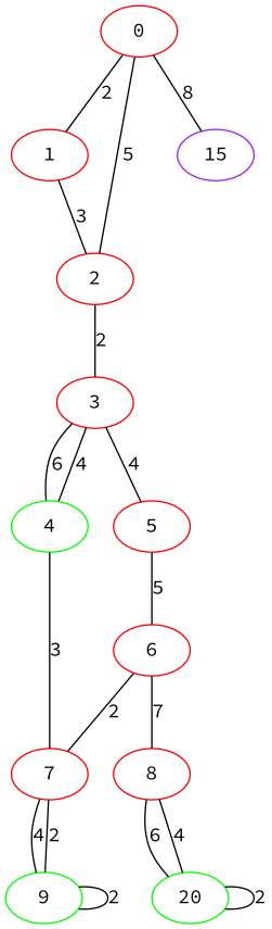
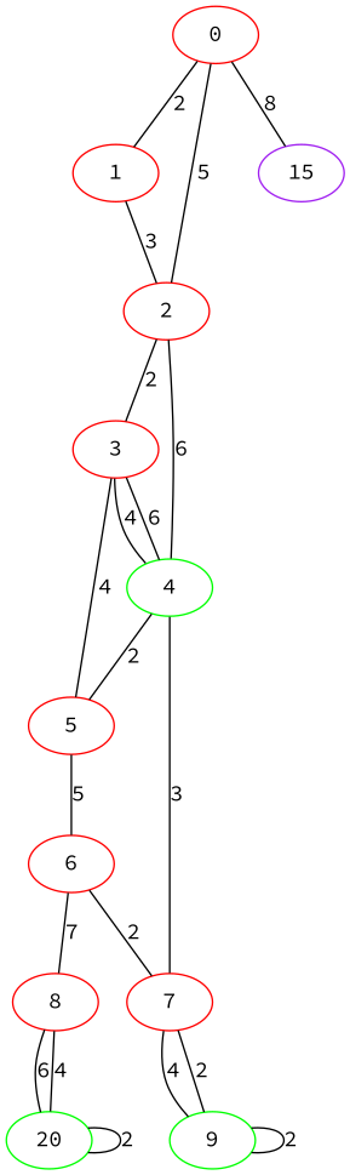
  graph {
    fontname="Source Code Pro"
    node [color=red fontname="Source Code Pro" weight=1]
    edge [fontname="Source Code Pro"]
    0
    1
    2
    n4 [color=purple label=15 weight=4]
    3
    4 [color=green weight=2]
    5
    7
    6
    8
    9 [color=green weight=2]
    n12 [color=green label=20 weight=2]
    0 -- 1 [label=2]
    0 -- 2 [label=5]
    0 -- n4 [label=8]
    1 -- 2 [label=3]
    2 -- 3 [label=2]
+   2 -- 4 [label=6]
    3 -- 4 [label=6]
    3 -- 4 [label=4]
    3 -- 5 [label=4]
+   4 -- 5 [label=2]
    4 -- 7 [label=3]
    5 -- 6 [label=5]
    7 -- 9 [label=4]
    7 -- 9 [label=2]
    6 -- 7 [label=2]
    6 -- 8 [label=7]
    8 -- n12 [label=6]
    8 -- n12 [label=4]
    9 -- 9 [label=2]
    n12 -- n12 [label=2]
  }
